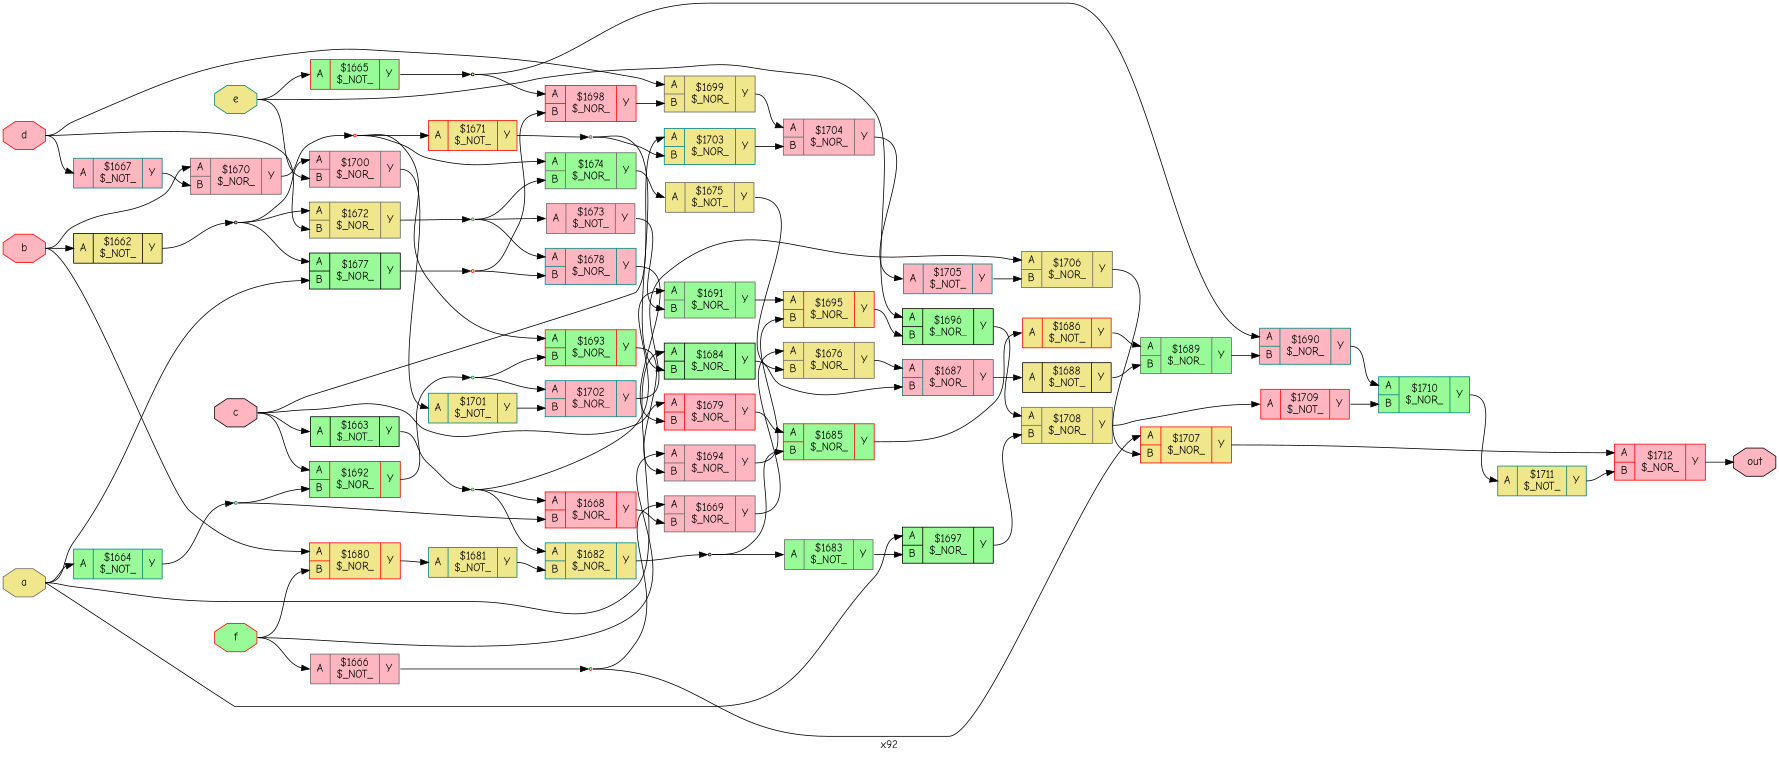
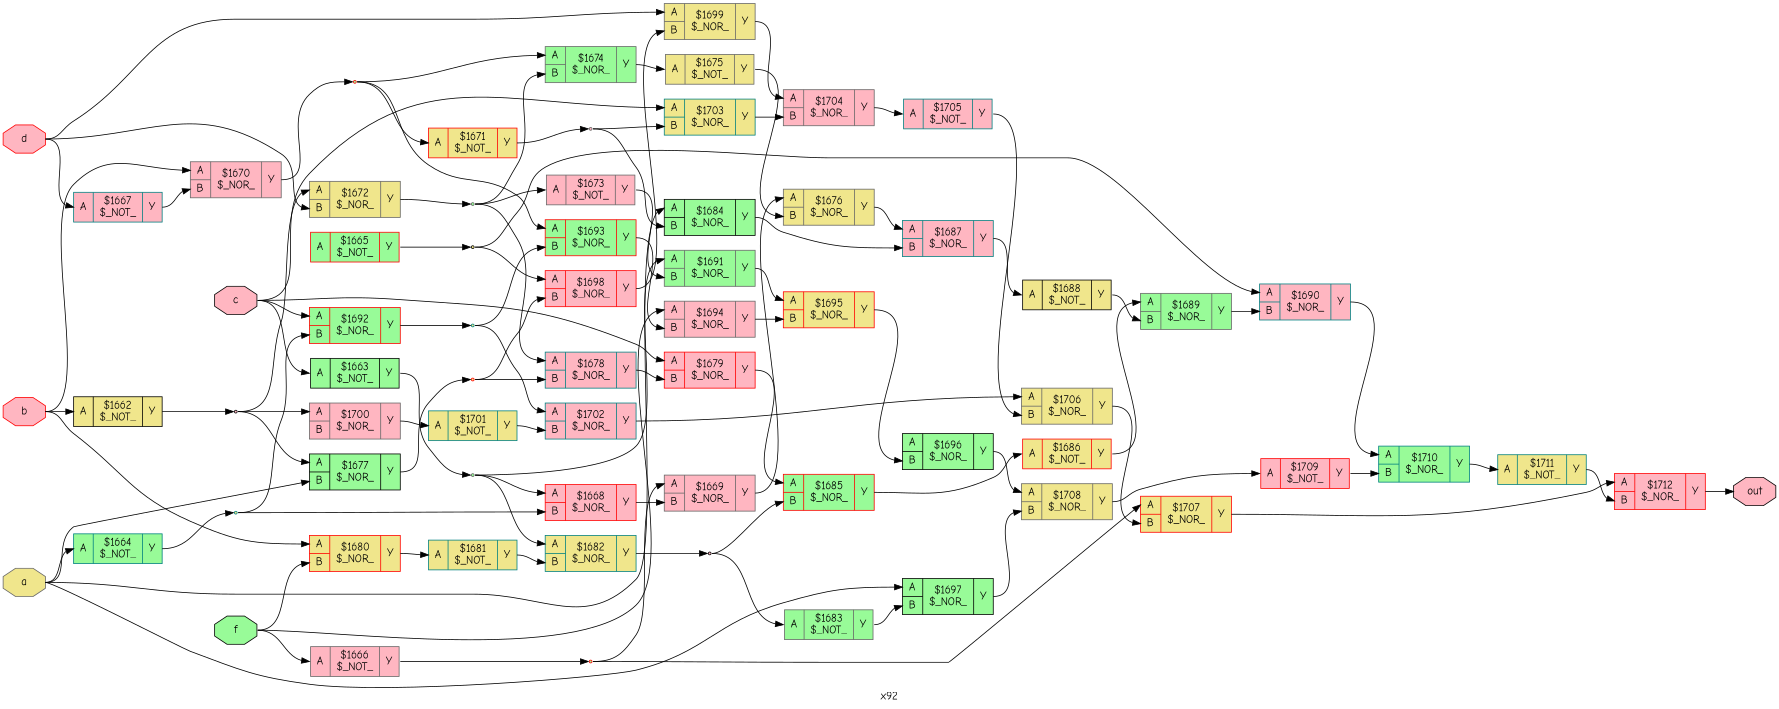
  digraph {
    fontname="Comic Neue"
    label=x92
    rankdir=LR
    remincross=true
    node [color=gray40 fillcolor=lightpink fontname="Comic Neue" shape=record style=filled]
    edge [color=black fontname="Comic Neue" headport="p58:w" tailport="p59:e"]
    n51 [fillcolor=khaki fontcolor=black label=a shape=octagon]
    c62 [color=teal fillcolor=palegreen label="{{<p58> A}|$1664\n$_NOT_|{<p59> Y}}"]
    c76 [color=black fillcolor=palegreen label="{{<p58> A|<p66> B}|$1677\n$_NOR_|{<p59> Y}}"]
    c83 [color=black fillcolor=palegreen label="{{<p58> A|<p66> B}|$1684\n$_NOR_|{<p59> Y}}"]
    c96 [color=black fillcolor=palegreen label="{{<p58> A|<p66> B}|$1697\n$_NOR_|{<p59> Y}}"]
    n1 [color=teal fillcolor=khaki shape=point]
    n14 [color=red fillcolor=khaki shape=point]
    c86 [color=teal label="{{<p58> A|<p66> B}|$1687\n$_NOR_|{<p59> Y}}"]
    c107 [fillcolor=khaki label="{{<p58> A|<p66> B}|$1708\n$_NOR_|{<p59> Y}}"]
    n52 [color=red fontcolor=black label=b shape=octagon]
    c60 [color=black fillcolor=khaki label="{{<p58> A}|$1662\n$_NOT_|{<p59> Y}}"]
    c69 [label="{{<p58> A|<p66> B}|$1670\n$_NOR_|{<p59> Y}}"]
    c79 [color=red fillcolor=khaki label="{{<p58> A|<p66> B}|$1680\n$_NOR_|{<p59> Y}}"]
    n49 [color=black shape=point]
    n7 [color=red fillcolor=palegreen shape=point]
    c80 [color=teal fillcolor=khaki label="{{<p58> A}|$1681\n$_NOT_|{<p59> Y}}"]
    n53 [color=black fontcolor=black label=c shape=octagon]
    c61 [color=black fillcolor=palegreen label="{{<p58> A}|$1663\n$_NOT_|{<p59> Y}}"]
    c78 [color=red label="{{<p58> A|<p66> B}|$1679\n$_NOR_|{<p59> Y}}"]
    c91 [color=red fillcolor=palegreen label="{{<p58> A|<p66> B}|$1692\n$_NOR_|{<p59> Y}}"]
    c102 [color=teal fillcolor=khaki label="{{<p58> A|<p66> B}|$1703\n$_NOR_|{<p59> Y}}"]
    n50 [fillcolor=palegreen shape=point]
    c84 [color=red fillcolor=palegreen label="{{<p58> A|<p66> B}|$1685\n$_NOR_|{<p59> Y}}"]
    n29 [color=teal fillcolor=khaki shape=point]
    c103 [label="{{<p58> A|<p66> B}|$1704\n$_NOR_|{<p59> Y}}"]
    n54 [color=red fontcolor=black label=d shape=octagon]
    c65 [color=teal label="{{<p58> A}|$1667\n$_NOT_|{<p59> Y}}"]
    c71 [fillcolor=khaki label="{{<p58> A|<p66> B}|$1672\n$_NOR_|{<p59> Y}}"]
    c98 [fillcolor=khaki label="{{<p58> A|<p66> B}|$1699\n$_NOR_|{<p59> Y}}"]
    n9 [fillcolor=palegreen shape=point]
-   n55 [color=teal fillcolor=khaki fontcolor=black label=e shape=octagon]
    c63 [color=red fillcolor=palegreen label="{{<p58> A}|$1665\n$_NOT_|{<p59> Y}}"]
    c95 [color=black fillcolor=palegreen label="{{<p58> A|<p66> B}|$1696\n$_NOR_|{<p59> Y}}"]
    c99 [label="{{<p58> A|<p66> B}|$1700\n$_NOR_|{<p59> Y}}"]
    n2 [color=black fillcolor=khaki shape=point]
    c100 [color=teal fillcolor=khaki label="{{<p58> A}|$1701\n$_NOT_|{<p59> Y}}"]
-   n56 [color=red fillcolor=palegreen fontcolor=black label=f shape=octagon]
+   n56 [color=black fillcolor=palegreen fontcolor=black label=f shape=octagon]
    c64 [label="{{<p58> A}|$1666\n$_NOT_|{<p59> Y}}"]
    c93 [label="{{<p58> A|<p66> B}|$1694\n$_NOR_|{<p59> Y}}"]
    n3 [color=red fillcolor=palegreen shape=point]
    c94 [color=red fillcolor=khaki label="{{<p58> A|<p66> B}|$1695\n$_NOR_|{<p59> Y}}"]
    n57 [color=black fontcolor=black label=out shape=octagon]
    c67 [color=red label="{{<p58> A|<p66> B}|$1668\n$_NOR_|{<p59> Y}}"]
    c90 [fillcolor=palegreen label="{{<p58> A|<p66> B}|$1691\n$_NOR_|{<p59> Y}}"]
    c81 [color=teal fillcolor=khaki label="{{<p58> A|<p66> B}|$1682\n$_NOR_|{<p59> Y}}"]
    c89 [color=teal label="{{<p58> A|<p66> B}|$1690\n$_NOR_|{<p59> Y}}"]
    c97 [color=red label="{{<p58> A|<p66> B}|$1698\n$_NOR_|{<p59> Y}}"]
    c68 [label="{{<p58> A|<p66> B}|$1669\n$_NOR_|{<p59> Y}}"]
    c106 [color=red fillcolor=khaki label="{{<p58> A|<p66> B}|$1707\n$_NOR_|{<p59> Y}}"]
    c75 [fillcolor=khaki label="{{<p58> A|<p66> B}|$1676\n$_NOR_|{<p59> Y}}"]
    c70 [color=red fillcolor=khaki label="{{<p58> A}|$1671\n$_NOT_|{<p59> Y}}"]
    c73 [fillcolor=palegreen label="{{<p58> A|<p66> B}|$1674\n$_NOR_|{<p59> Y}}"]
    c92 [color=red fillcolor=palegreen label="{{<p58> A|<p66> B}|$1693\n$_NOR_|{<p59> Y}}"]
    n8 [shape=point]
    c72 [label="{{<p58> A}|$1673\n$_NOT_|{<p59> Y}}"]
    c77 [color=teal label="{{<p58> A|<p66> B}|$1678\n$_NOR_|{<p59> Y}}"]
    c74 [fillcolor=khaki label="{{<p58> A}|$1675\n$_NOT_|{<p59> Y}}"]
    c87 [color=black fillcolor=khaki label="{{<p58> A}|$1688\n$_NOT_|{<p59> Y}}"]
    c85 [color=red fillcolor=khaki label="{{<p58> A}|$1686\n$_NOT_|{<p59> Y}}"]
    n19 [color=black shape=point]
    c82 [fillcolor=palegreen label="{{<p58> A}|$1683\n$_NOT_|{<p59> Y}}"]
    c88 [fillcolor=palegreen label="{{<p58> A|<p66> B}|$1689\n$_NOR_|{<p59> Y}}"]
    c109 [color=teal fillcolor=palegreen label="{{<p58> A|<p66> B}|$1710\n$_NOR_|{<p59> Y}}"]
    c110 [color=teal fillcolor=khaki label="{{<p58> A}|$1711\n$_NOT_|{<p59> Y}}"]
    c101 [color=teal label="{{<p58> A|<p66> B}|$1702\n$_NOR_|{<p59> Y}}"]
    c108 [color=red label="{{<p58> A}|$1709\n$_NOT_|{<p59> Y}}"]
    c104 [color=teal label="{{<p58> A}|$1705\n$_NOT_|{<p59> Y}}"]
    c105 [fillcolor=khaki label="{{<p58> A|<p66> B}|$1706\n$_NOR_|{<p59> Y}}"]
    c111 [color=red label="{{<p58> A|<p66> B}|$1712\n$_NOR_|{<p59> Y}}"]
    n51 -> c62 [tailport=e]
    n51 -> c76 [headport="p66:w" tailport=e]
    n51 -> c83 [tailport=e]
    n51 -> c96 [tailport=e]
    c62 -> n1 [headport=w]
    c76 -> n14 [headport=w]
    c83 -> c86 [headport="p66:w"]
    c96 -> c107 [headport="p66:w"]
    n1 -> c91 [headport="p66:w" tailport=e]
    n1 -> c67 [headport="p66:w" tailport=e]
    n14 -> c97 [headport="p66:w" tailport=e]
    n14 -> c77 [headport="p66:w" tailport=e]
    c86 -> c87
    c107 -> c108
    n52 -> c60 [tailport=e]
    n52 -> c69 [tailport=e]
    n52 -> c79 [tailport=e]
    c60 -> n49 [headport=w]
    c69 -> n7 [headport=w]
    c79 -> c80
    n49 -> c76 [tailport=e]
    n49 -> c71 [tailport=e]
    n49 -> c99 [tailport=e]
    n7 -> c70 [tailport=e]
    n7 -> c73 [tailport=e]
    n7 -> c92 [tailport=e]
    c80 -> c81 [headport="p66:w"]
    n53 -> c61 [tailport=e]
    n53 -> c78 [tailport=e]
    n53 -> c91 [tailport=e]
    n53 -> c102 [tailport=e]
    c61 -> n50 [headport=w]
    c78 -> c84
    c91 -> n29 [headport=w]
    c102 -> c103 [headport="p66:w"]
    n50 -> c67 [tailport=e]
    n50 -> c90 [tailport=e]
    n50 -> c81 [tailport=e]
    c84 -> c85
    n29 -> c92 [headport="p66:w" tailport=e]
    n29 -> c101 [tailport=e]
    c103 -> c104
    n54 -> c65 [tailport=e]
    n54 -> c71 [headport="p66:w" tailport=e]
    n54 -> c98 [tailport=e]
    c65 -> c69 [headport="p66:w"]
    c71 -> n9 [headport=w]
    c98 -> c103
    n9 -> c73 [headport="p66:w" tailport=e]
    n9 -> c72 [tailport=e]
    n9 -> c77 [tailport=e]
-   n55 -> c63 [tailport=e]
-   n55 -> c95 [tailport=e]
-   n55 -> c99 [headport="p66:w" tailport=e]
    c63 -> n2 [headport=w]
    c95 -> c107
    c99 -> c100
    n2 -> c89 [tailport=e]
    n2 -> c97 [tailport=e]
    c100 -> c101 [headport="p66:w"]
    n56 -> c79 [headport="p66:w" tailport=e]
    n56 -> c64 [tailport=e]
    n56 -> c93 [tailport=e]
    c64 -> n3 [headport=w]
    c93 -> c94 [headport="p66:w"]
    n3 -> c68 [tailport=e]
    n3 -> c106 [tailport=e]
    c94 -> c95 [headport="p66:w"]
    c67 -> c68 [headport="p66:w"]
    c90 -> c94
    c81 -> n19 [headport=w]
    c89 -> c109
    c97 -> c98 [headport="p66:w"]
    c68 -> c75
    c106 -> c111
    c75 -> c86
    c70 -> n8 [headport=w]
    c73 -> c74
    c92 -> c93 [headport="p66:w"]
    n8 -> c83 [headport="p66:w" tailport=e]
    n8 -> c102 [headport="p66:w" tailport=e]
    c72 -> c90 [headport="p66:w"]
    c77 -> c78 [headport="p66:w"]
    c74 -> c75 [headport="p66:w"]
    c87 -> c88 [headport="p66:w"]
    c85 -> c88
    n19 -> c84 [headport="p66:w" tailport=e]
    n19 -> c82 [tailport=e]
    c82 -> c96 [headport="p66:w"]
    c88 -> c89 [headport="p66:w"]
    c109 -> c110
    c110 -> c111 [headport="p66:w"]
    c101 -> c105
    c108 -> c109 [headport="p66:w"]
    c104 -> c105 [headport="p66:w"]
    c105 -> c106 [headport="p66:w"]
    c111 -> n57 [headport=w]
  }
